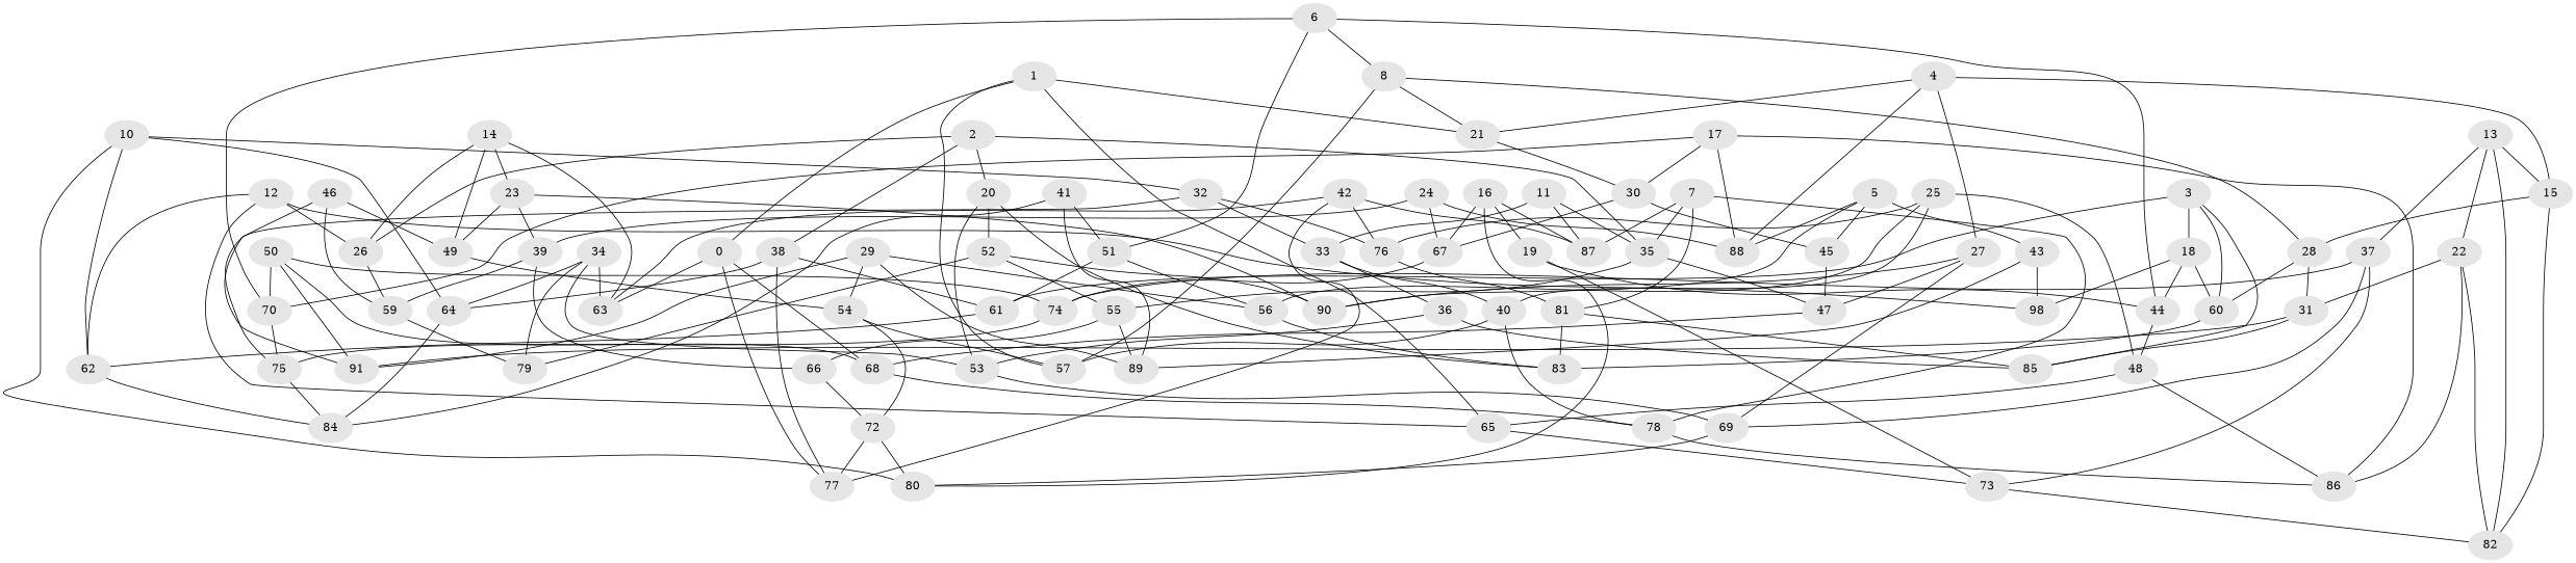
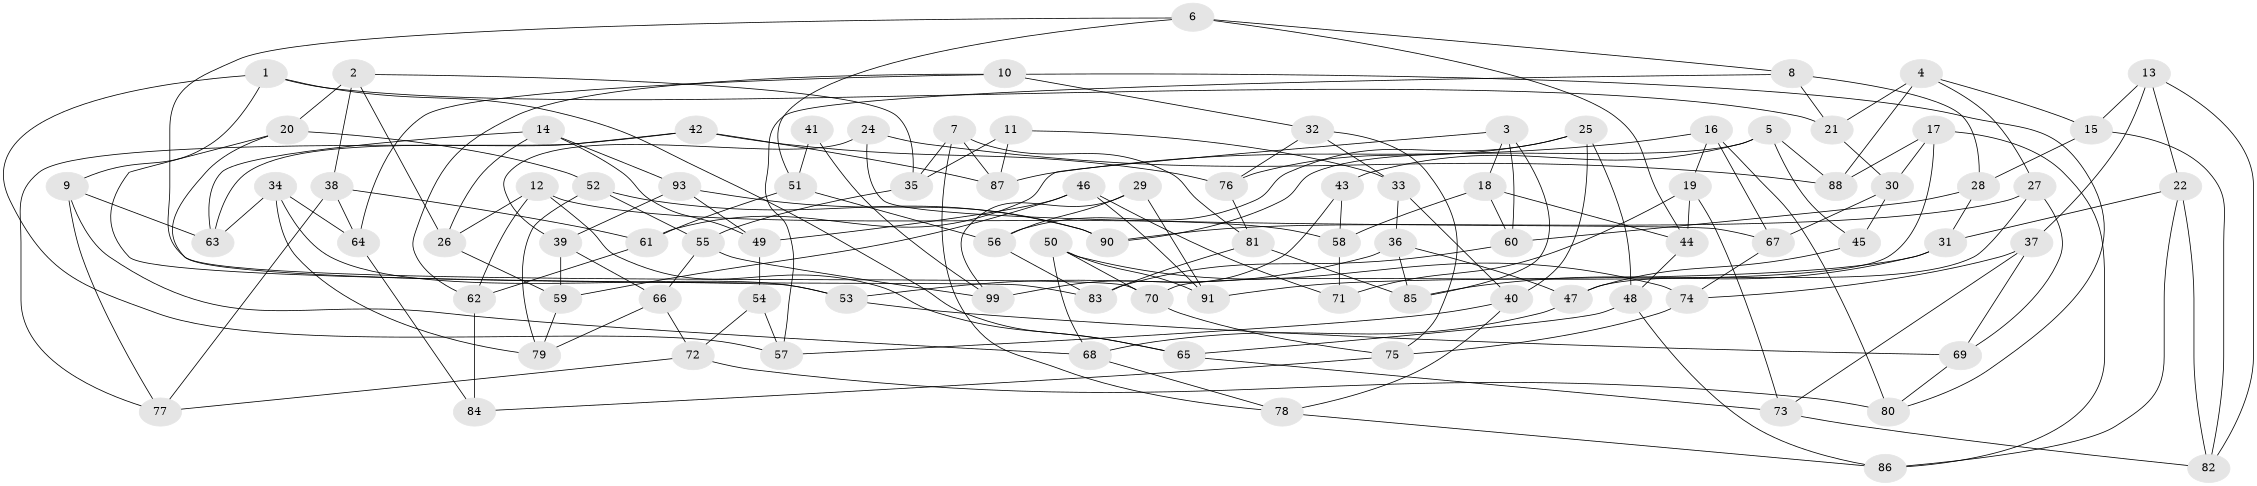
  graph {
    node [color=gray90 style=filled]
    1
-   9 [label=0]
+   9
    21
    57
    65
    63
    68
    77
    30
    73
    2
    20
    26
    35
    38
    52
    53
    83
    59
    55
    61
    64
    3
    18
    60
    85
    44
-   58 [label=98]
+   58
    62
    4
    15
    27
    88
    28
    82
    90
    47
    69
    5
    43
    45
-   89
+   89 [label=99]
    6
    8
    51
    70
    48
    56
    75
    7
    78
    81
    87
    86
    31
    10
    32
    80
    33
    76
    84
    11
    40
    36
    12
+   71
    13
    22
    37
    74
    14
-   23
+   23 [label=93]
    49
    39
    54
    16
    19
    67
    17
    79
    91
    66
    24
    25
    29
    72
    34
    41
    42
    46
    50
    1 -- 9
    1 -- 21
    1 -- 57
    1 -- 65
    9 -- 63
    9 -- 68
    9 -- 77
    21 -- 30
    65 -- 73
    68 -- 78
    30 -- 45
    30 -- 67
    73 -- 82
    2 -- 20
    2 -- 26
    2 -- 35
    2 -- 38
    20 -- 52
    20 -- 53
    20 -- 83
    26 -- 59
    35 -- 55
    38 -- 77
    38 -- 61
    38 -- 64
    52 -- 55
    52 -- 90
    52 -- 79
    53 -- 69
    59 -- 79
    55 -- 89
    55 -- 66
    61 -- 62
    64 -- 84
    3 -- 61
    3 -- 18
    3 -- 60
    3 -- 85
    18 -- 60
    18 -- 44
    18 -- 58
    60 -- 83
    44 -- 48
+   58 -- 71
    62 -- 84
    4 -- 21
    4 -- 15
    4 -- 27
    4 -- 88
    15 -- 28
    15 -- 82
    27 -- 90
    27 -- 47
    27 -- 69
    28 -- 60
    28 -- 31
    47 -- 68
    69 -- 80
    5 -- 88
    5 -- 90
    5 -- 43
    5 -- 45
    43 -- 58
    43 -- 89
    45 -- 47
    6 -- 44
    6 -- 8
    6 -- 51
    6 -- 70
    8 -- 21
    8 -- 57
    8 -- 28
    51 -- 61
    51 -- 56
    70 -- 75
    48 -- 65
    48 -- 86
    56 -- 83
    75 -- 84
    7 -- 35
    7 -- 78
    7 -- 81
    7 -- 87
    78 -- 86
    81 -- 83
    81 -- 85
    31 -- 85
    31 -- 91
    10 -- 64
    10 -- 62
    10 -- 32
    10 -- 80
    32 -- 75
    32 -- 33
    32 -- 76
    33 -- 40
    33 -- 36
    76 -- 81
    11 -- 35
    11 -- 87
    11 -- 33
    40 -- 57
    40 -- 78
    36 -- 53
    36 -- 85
-   35 -- 47
+   36 -- 47
    12 -- 65
    12 -- 26
    12 -- 58
    12 -- 62
    13 -- 15
    13 -- 82
    13 -- 22
    13 -- 37
    22 -- 82
    22 -- 86
    22 -- 31
    37 -- 73
    37 -- 69
    37 -- 74
    74 -- 75
    14 -- 63
    14 -- 26
    14 -- 23
    14 -- 49
    23 -- 90
    23 -- 49
    23 -- 39
    49 -- 54
    39 -- 59
    39 -- 66
    54 -- 57
    54 -- 72
    16 -- 87
    16 -- 80
    16 -- 19
    16 -- 67
    19 -- 73
    19 -- 44
+   19 -- 71
    67 -- 74
    17 -- 30
    17 -- 88
    17 -- 70
    17 -- 86
+   66 -- 79
    66 -- 72
    24 -- 88
    24 -- 39
    24 -- 67
    25 -- 48
    25 -- 56
    25 -- 76
    25 -- 40
    29 -- 89
    29 -- 56
-   29 -- 54
    29 -- 91
    72 -- 77
    72 -- 80
    34 -- 63
    34 -- 53
    34 -- 64
    34 -- 79
    41 -- 89
    41 -- 51
-   41 -- 84
    42 -- 63
    42 -- 77
    42 -- 87
    42 -- 76
    46 -- 59
+   46 -- 71
    46 -- 49
    46 -- 91
    50 -- 68
    50 -- 70
    50 -- 74
    50 -- 91
  }
